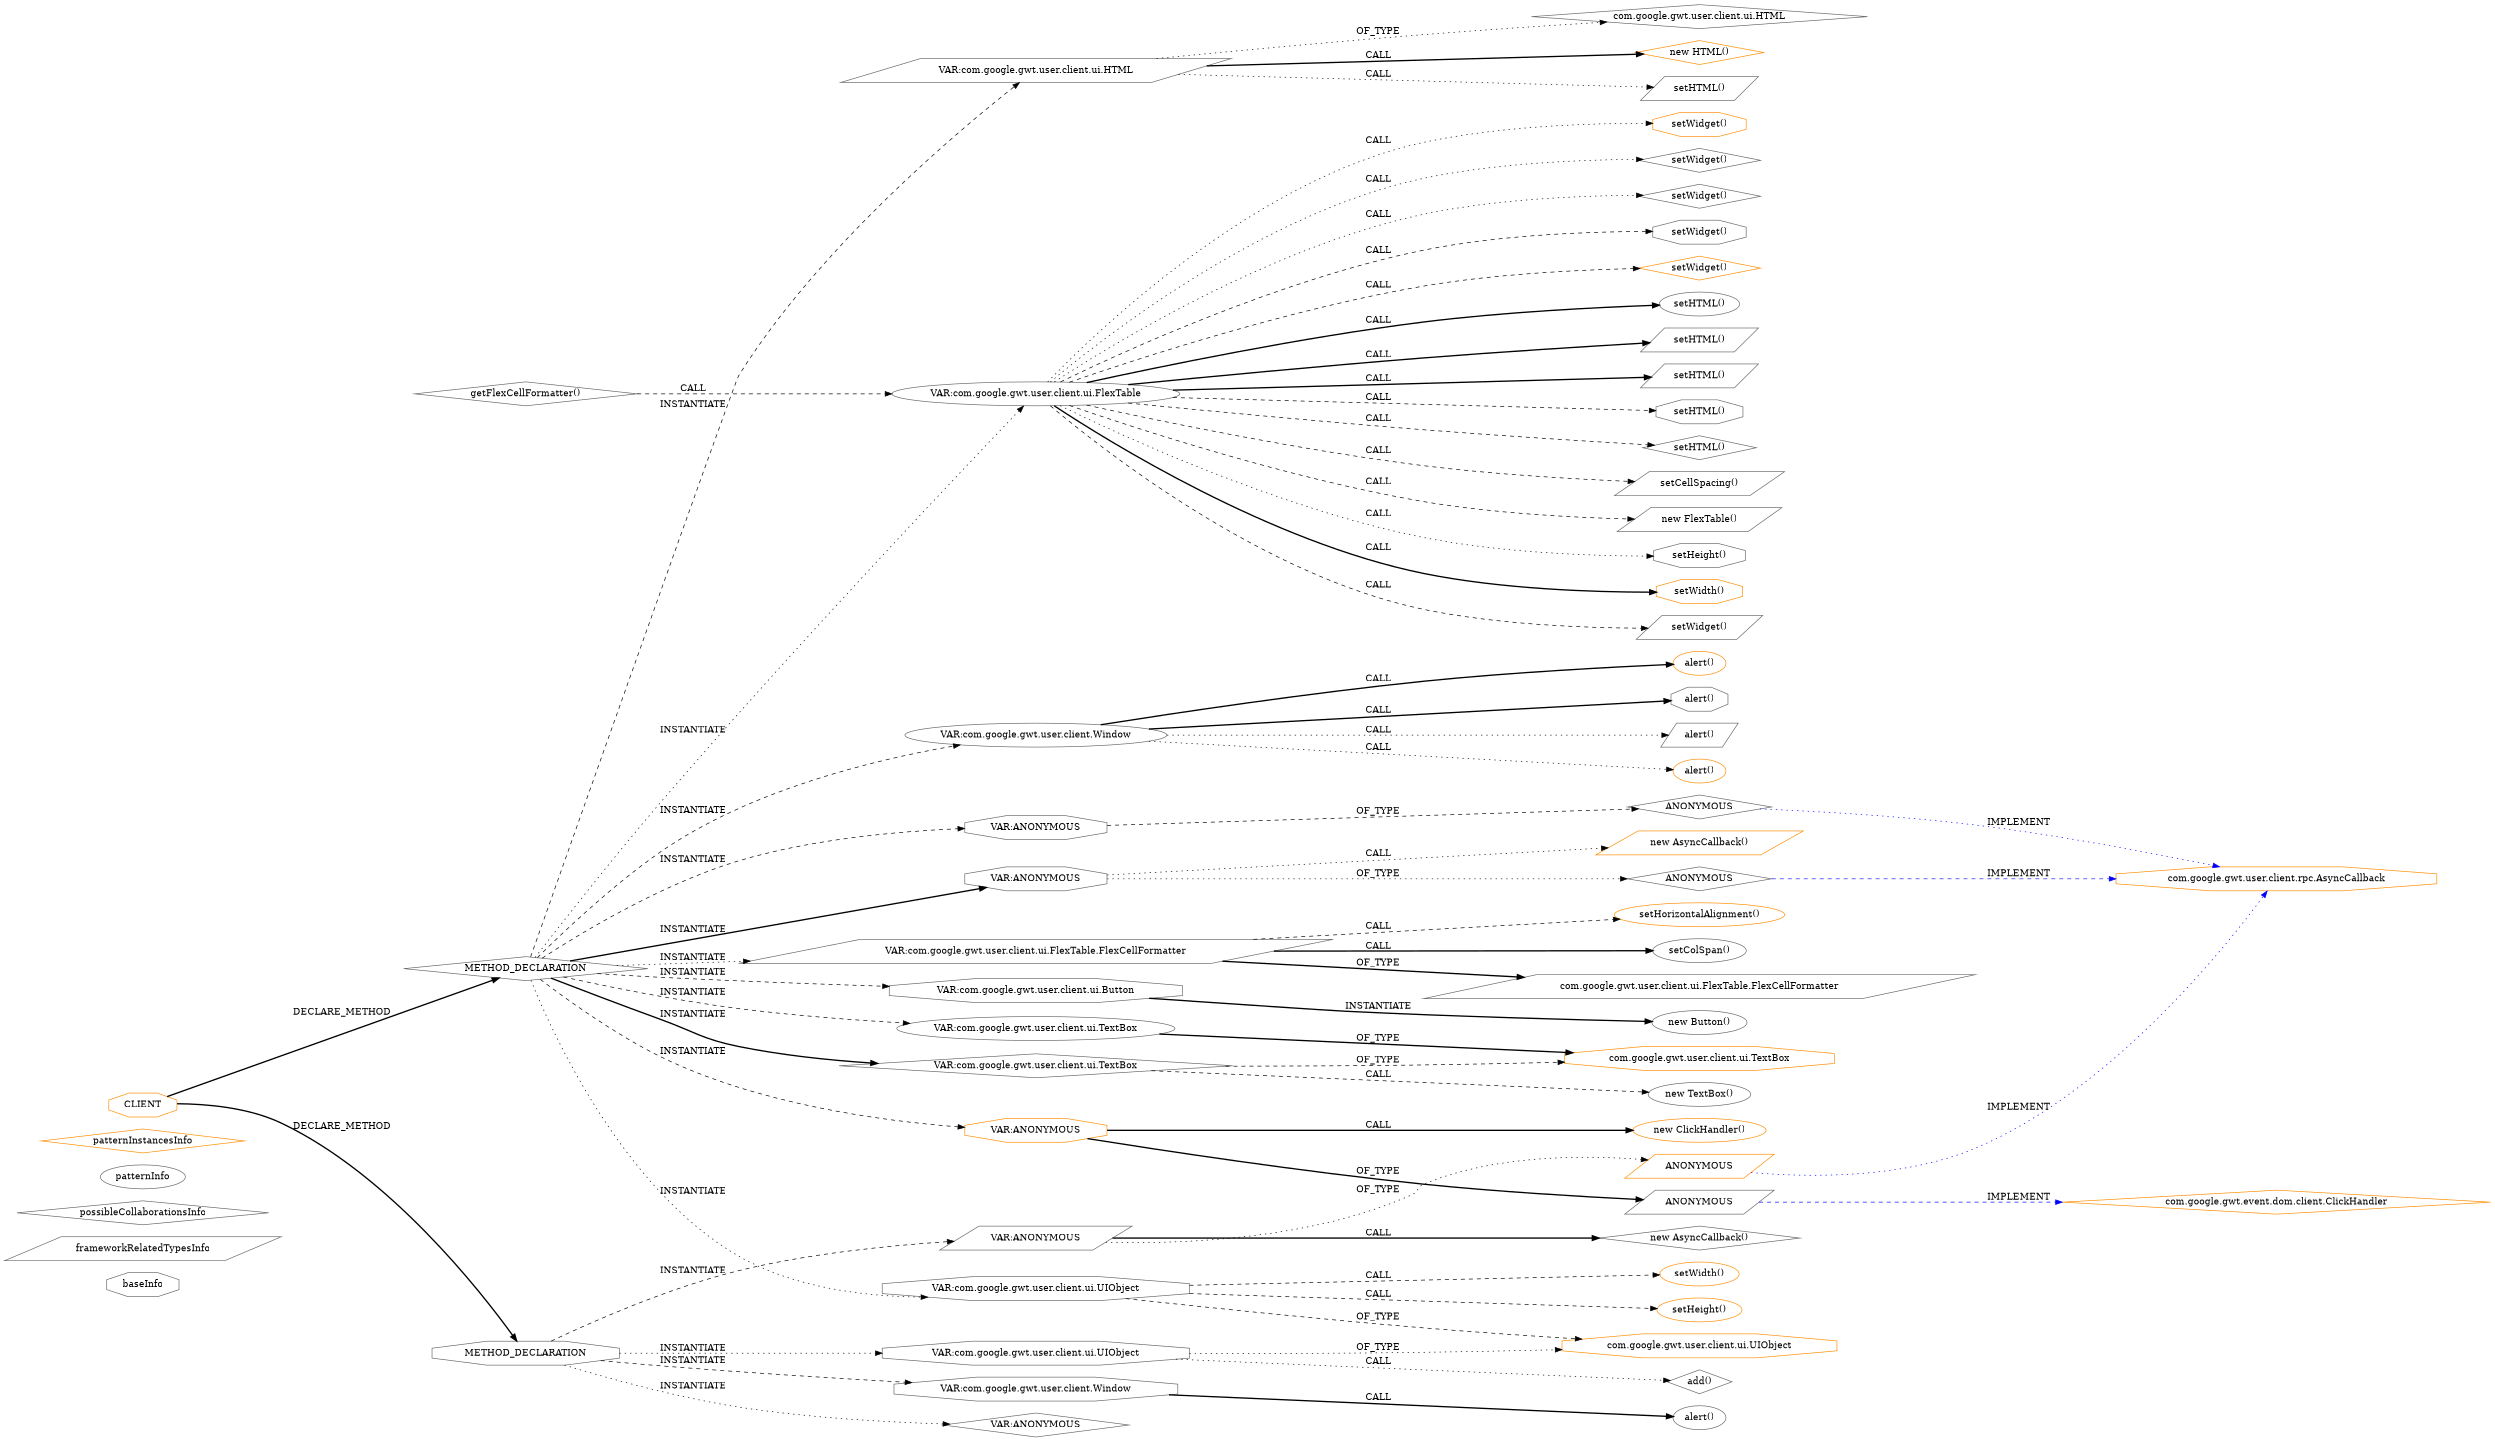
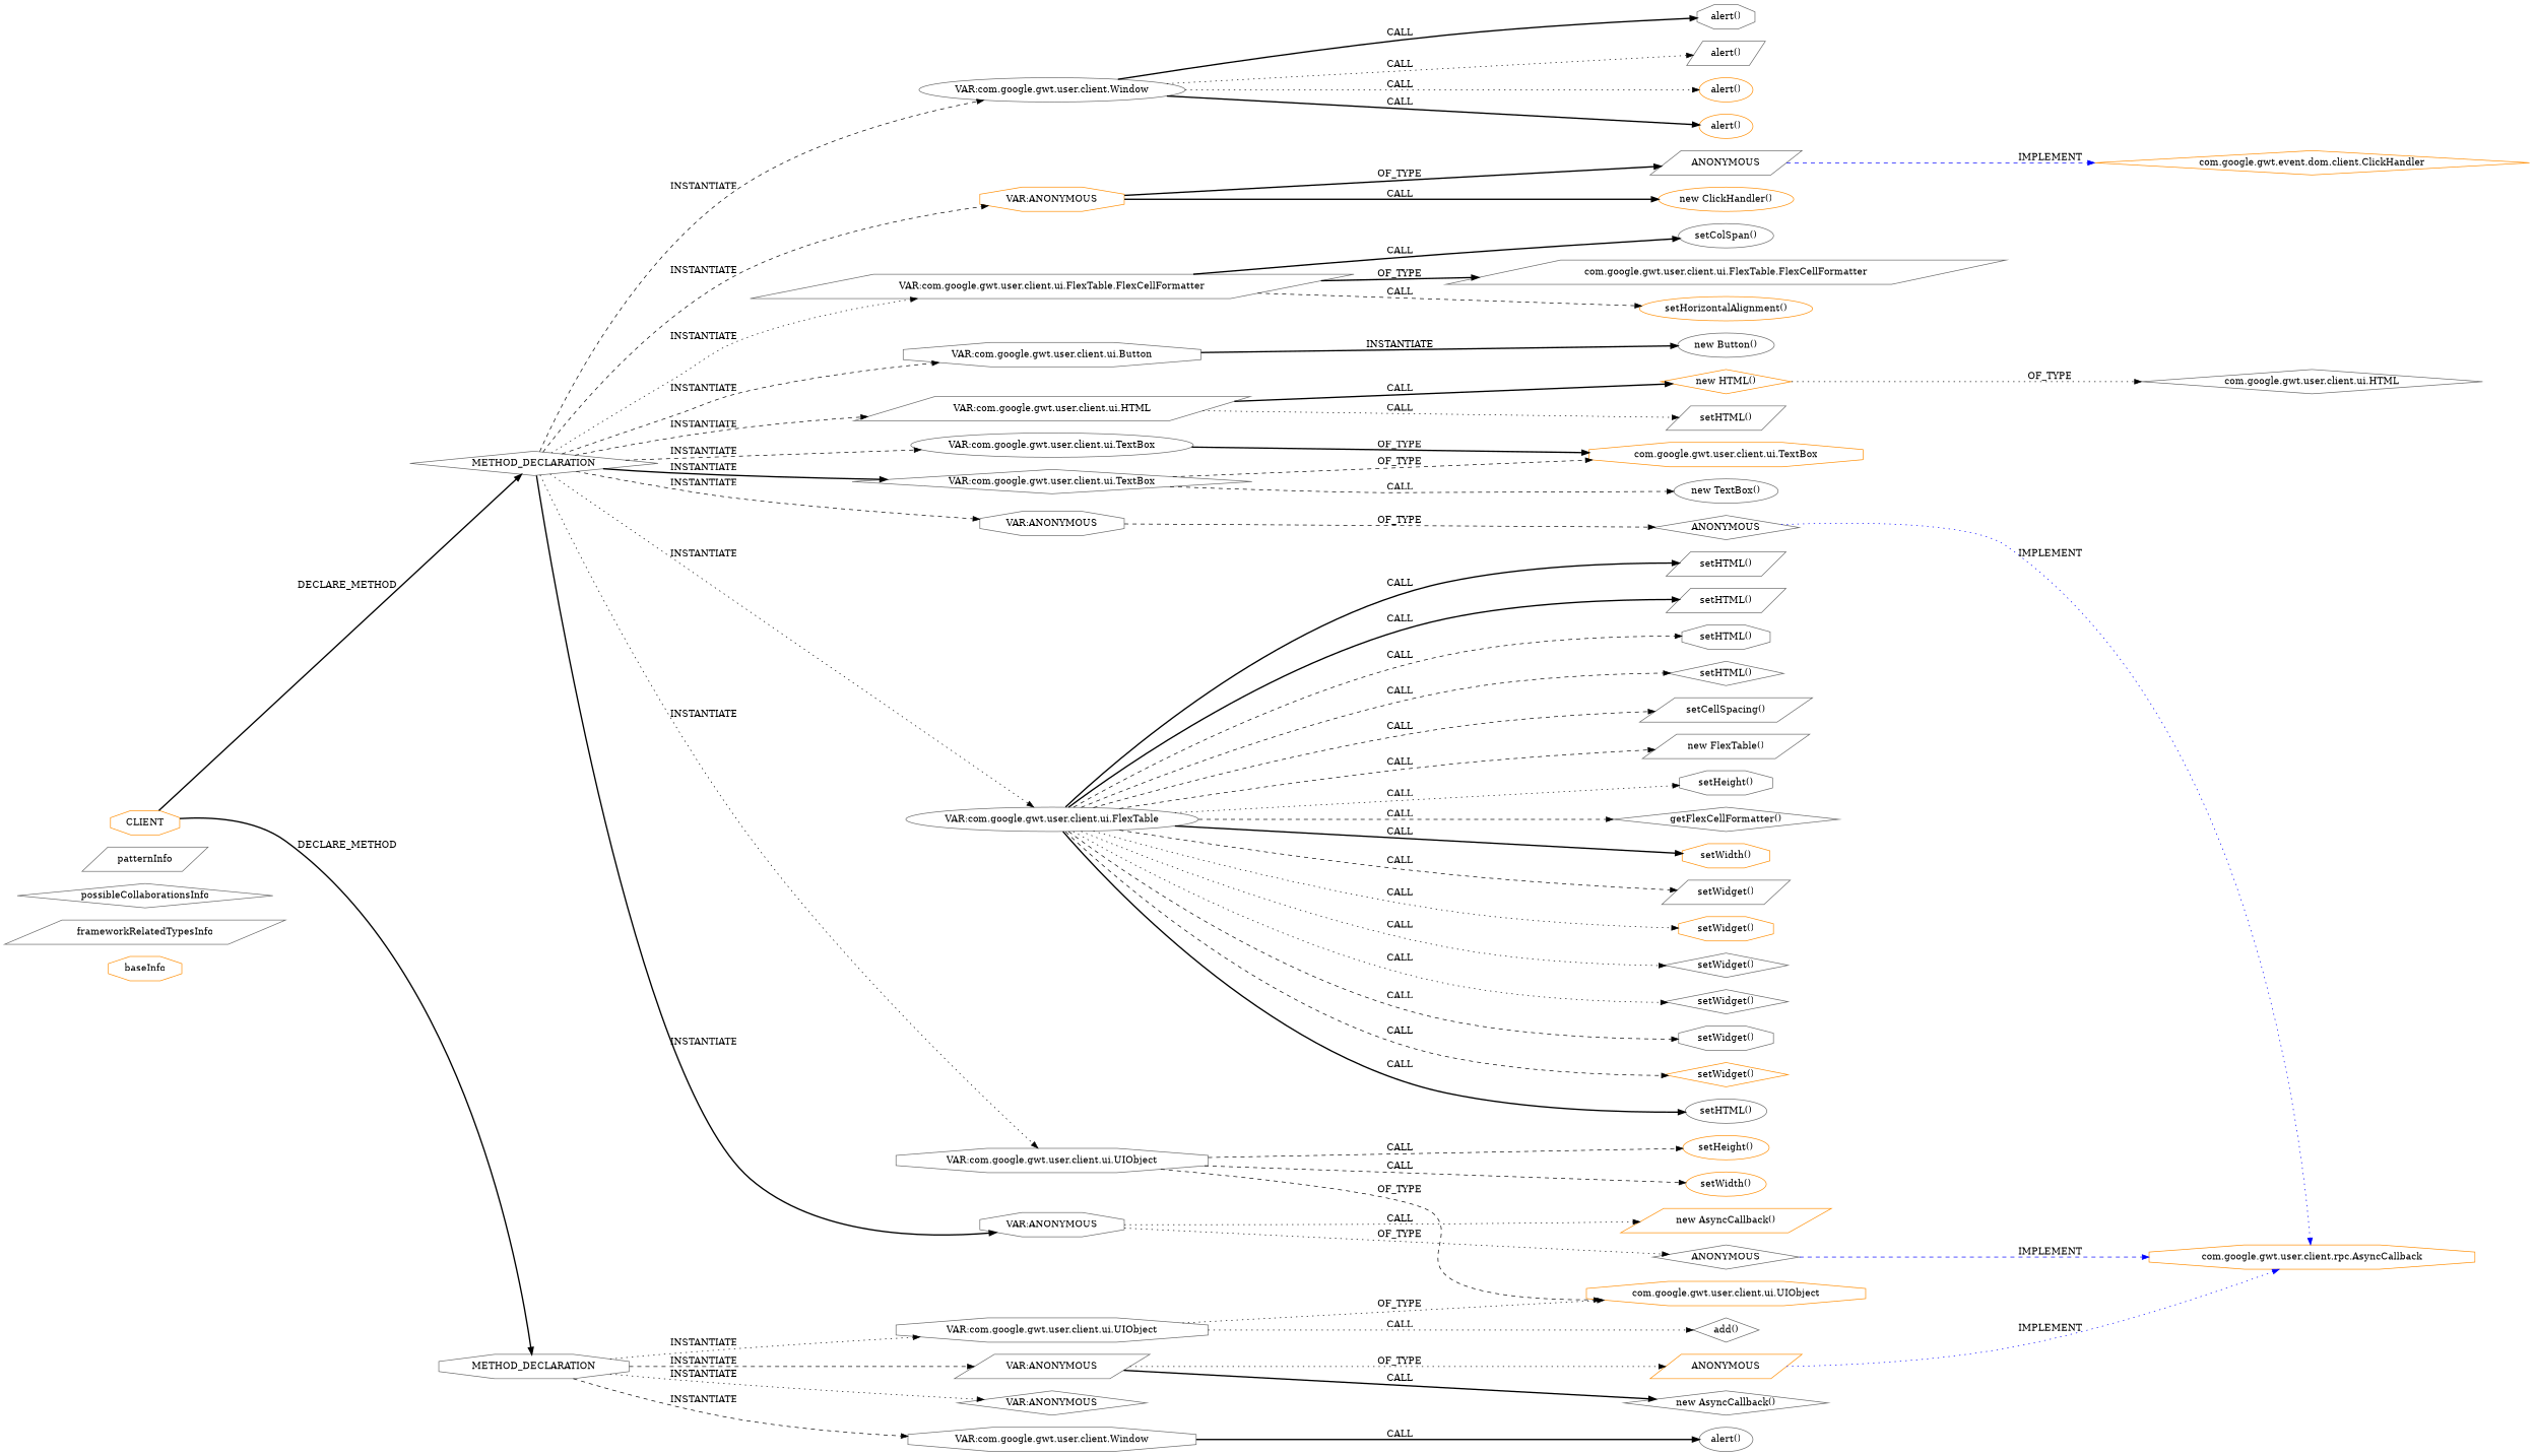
  digraph {
    rankdir=LR
    node [color=gray40 shape=octagon isFrameworkType=false vertexType=INSIDE_CALL]
    edge [style=dashed]
-   baseInfo [category=pattern graphId=1105 isAnonymous=false possibleRelation=false isFrameworkType="" vertexType=""]
+   baseInfo [category=pattern color=darkorange graphId=1105 isAnonymous=false possibleRelation=false isFrameworkType="" vertexType=""]
    frameworkRelatedTypesInfo [shape=parallelogram isFrameworkType="" vertexType=""]
    possibleCollaborationsInfo [shape=diamond isFrameworkType="" vertexType=""]
-   patternInfo [frequency=2.0 patternRootClient=0 shape=ellipse isFrameworkType="" vertexType=""]
-   patternInstancesInfo [0="MainMain-ChatCafeine~/MainMain-ChatCafeine/ChatCafeine-master/ChatCafeine/src/sources/client/vue/administration/AdminPanel.java~AdminPanel~204" 1="MainMain-ChatCafeine~/MainMain-ChatCafeine/ChatCafeine-master/ChatCafeine/src/sources/client/vue/accueil/AccueilPanel.java~AccueilPanel~198" color=darkorange shape=diamond isFrameworkType="" vertexType=""]
+   patternInfo [frequency=2.0 patternRootClient=0 shape=parallelogram isFrameworkType="" vertexType=""]
    n6 [label="new FlexTable()" shape=parallelogram vertexType=CONSTRUCTOR_CALL]
    n7 [label="VAR:com.google.gwt.user.client.ui.FlexTable" shape=ellipse vertexType=VARIABLE_EXPRESION]
    n8 [label="setHeight()"]
    n9 [label="getFlexCellFormatter()" shape=diamond]
    n10 [color=darkorange label="setWidth()"]
    n11 [label="setWidget()" shape=parallelogram]
    n12 [color=darkorange label="setWidget()"]
    n13 [label="setWidget()" shape=diamond]
    n14 [label="setWidget()" shape=diamond]
    n15 [label="setWidget()"]
    n16 [color=darkorange label="setWidget()" shape=diamond]
    n17 [label="setHTML()" shape=ellipse]
    n18 [label="setHTML()" shape=parallelogram]
    n19 [label="setHTML()" shape=parallelogram]
    n20 [label="setHTML()"]
    n21 [label="setHTML()" shape=diamond]
    n22 [label="setCellSpacing()" shape=parallelogram]
    n23 [label=METHOD_DECLARATION shape=diamond vertexType=CLIENT_METHOD_DECLARATION]
    n24 [label="VAR:com.google.gwt.user.client.ui.UIObject" vertexType=VARIABLE_EXPRESION]
    n25 [label="VAR:com.google.gwt.user.client.ui.HTML" shape=parallelogram vertexType=VARIABLE_EXPRESION]
    n26 [label="VAR:com.google.gwt.user.client.Window" shape=ellipse vertexType=VARIABLE_EXPRESION]
    n27 [label="VAR:ANONYMOUS" vertexType=VARIABLE_EXPRESION]
    n28 [color=darkorange label="VAR:ANONYMOUS" vertexType=VARIABLE_EXPRESION]
    n29 [label="VAR:com.google.gwt.user.client.ui.FlexTable.FlexCellFormatter" shape=parallelogram vertexType=VARIABLE_EXPRESION]
    n30 [label="VAR:com.google.gwt.user.client.ui.Button" vertexType=VARIABLE_EXPRESION]
    n31 [label="VAR:ANONYMOUS" vertexType=VARIABLE_EXPRESION]
    n32 [label="VAR:com.google.gwt.user.client.ui.TextBox" shape=diamond vertexType=VARIABLE_EXPRESION]
    n33 [label="VAR:com.google.gwt.user.client.ui.TextBox" shape=ellipse vertexType=VARIABLE_EXPRESION]
    n34 [color=darkorange label="com.google.gwt.user.client.ui.UIObject" vertexType=FRAMEWORK_CLASS_TYPE]
    n35 [color=darkorange label="setHeight()" shape=ellipse]
    n36 [color=darkorange label="setWidth()" shape=ellipse]
    n37 [color=darkorange label="new HTML()" shape=diamond vertexType=CONSTRUCTOR_CALL]
    n38 [label="setHTML()" shape=parallelogram]
    n39 [label="com.google.gwt.user.client.ui.HTML" shape=diamond vertexType=FRAMEWORK_CLASS_TYPE]
    n40 [color=darkorange label="alert()" shape=ellipse]
    n41 [label="alert()"]
    n42 [label="alert()" shape=parallelogram]
    n43 [color=darkorange label="alert()" shape=ellipse]
    n44 [label=ANONYMOUS shape=diamond vertexType=REFERENCE_ANONYMOUS_DECLARATION]
    n45 [color=darkorange label="new AsyncCallback()" shape=parallelogram vertexType=CONSTRUCTOR_CALL]
    n46 [label=ANONYMOUS shape=parallelogram vertexType=REFERENCE_ANONYMOUS_DECLARATION]
    n47 [color=darkorange label="new ClickHandler()" shape=ellipse vertexType=CONSTRUCTOR_CALL]
    n48 [label="com.google.gwt.user.client.ui.FlexTable.FlexCellFormatter" shape=parallelogram vertexType=FRAMEWORK_CLASS_TYPE]
    n49 [color=darkorange label="setHorizontalAlignment()" shape=ellipse]
    n50 [label="setColSpan()" shape=ellipse]
    n51 [label="new Button()" shape=ellipse vertexType=CONSTRUCTOR_CALL]
    n52 [label=ANONYMOUS shape=diamond vertexType=REFERENCE_ANONYMOUS_DECLARATION]
    n53 [color=darkorange label="com.google.gwt.user.client.ui.TextBox" vertexType=FRAMEWORK_CLASS_TYPE]
    n54 [label="new TextBox()" shape=ellipse vertexType=CONSTRUCTOR_CALL]
    n55 [color=darkorange label=CLIENT vertexType=ROOT_CLIENT_CLASS_DECLARATION]
    n56 [label=METHOD_DECLARATION vertexType=CLIENT_METHOD_DECLARATION]
    n57 [label="VAR:com.google.gwt.user.client.ui.UIObject" vertexType=VARIABLE_EXPRESION]
    n58 [label="VAR:ANONYMOUS" shape=parallelogram vertexType=VARIABLE_EXPRESION]
    n59 [label="VAR:com.google.gwt.user.client.Window" vertexType=VARIABLE_EXPRESION]
    n60 [label="VAR:ANONYMOUS" shape=diamond vertexType=VARIABLE_EXPRESION]
    n61 [color=darkorange label="com.google.gwt.user.client.rpc.AsyncCallback" vertexType=FRAMEWORK_INTERFACE_TYPE]
    n62 [color=darkorange label="com.google.gwt.event.dom.client.ClickHandler" shape=diamond vertexType=FRAMEWORK_INTERFACE_TYPE]
    n63 [label="add()" shape=diamond]
    n64 [color=darkorange label=ANONYMOUS shape=parallelogram vertexType=REFERENCE_ANONYMOUS_DECLARATION]
    n65 [label="new AsyncCallback()" shape=diamond vertexType=CONSTRUCTOR_CALL]
    n66 [label="alert()" shape=ellipse]
    n7 -> n6 [label=CALL]
    n7 -> n8 [label=CALL style=dotted]
-   n9 -> n7 [label=CALL]
+   n7 -> n9 [label=CALL]
    n7 -> n10 [label=CALL style=bold]
    n7 -> n11 [label=CALL]
    n7 -> n12 [label=CALL style=dotted]
    n7 -> n13 [label=CALL style=dotted]
    n7 -> n14 [label=CALL style=dotted]
    n7 -> n15 [label=CALL]
    n7 -> n16 [label=CALL]
    n7 -> n17 [label=CALL style=bold]
    n7 -> n18 [label=CALL style=bold]
    n7 -> n19 [label=CALL style=bold]
    n7 -> n20 [label=CALL]
    n7 -> n21 [label=CALL]
    n7 -> n22 [label=CALL]
    n23 -> n7 [label=INSTANTIATE style=dotted]
    n23 -> n24 [label=INSTANTIATE style=dotted]
    n23 -> n25 [label=INSTANTIATE]
    n23 -> n26 [label=INSTANTIATE]
    n23 -> n27 [label=INSTANTIATE style=bold]
    n23 -> n28 [label=INSTANTIATE]
    n23 -> n29 [label=INSTANTIATE style=dotted]
    n23 -> n30 [label=INSTANTIATE]
    n23 -> n31 [label=INSTANTIATE]
    n23 -> n32 [label=INSTANTIATE style=bold]
    n23 -> n33 [label=INSTANTIATE]
    n24 -> n34 [label=OF_TYPE]
    n24 -> n35 [label=CALL]
    n24 -> n36 [label=CALL]
    n25 -> n37 [label=CALL style=bold]
    n25 -> n38 [label=CALL style=dotted]
-   n25 -> n39 [label=OF_TYPE style=dotted]
+   n37 -> n39 [label=OF_TYPE style=dotted]
    n26 -> n40 [label=CALL style=bold]
    n26 -> n41 [label=CALL style=bold]
    n26 -> n42 [label=CALL style=dotted]
    n26 -> n43 [label=CALL style=dotted]
    n27 -> n44 [label=OF_TYPE style=dotted]
    n27 -> n45 [label=CALL style=dotted]
    n28 -> n46 [label=OF_TYPE style=bold]
    n28 -> n47 [label=CALL style=bold]
    n29 -> n48 [label=OF_TYPE style=bold]
    n29 -> n49 [label=CALL]
    n29 -> n50 [label=CALL style=bold]
    n30 -> n51 [label=INSTANTIATE style=bold]
    n31 -> n52 [label=OF_TYPE]
    n32 -> n53 [label=OF_TYPE]
    n32 -> n54 [label=CALL]
    n33 -> n53 [label=OF_TYPE style=bold]
    n44 -> n61 [color=blue label=IMPLEMENT]
    n46 -> n62 [color=blue label=IMPLEMENT]
    n52 -> n61 [color=blue label=IMPLEMENT style=dotted]
    n55 -> n23 [label=DECLARE_METHOD style=bold]
    n55 -> n56 [label=DECLARE_METHOD style=bold]
    n56 -> n57 [label=INSTANTIATE style=dotted]
    n56 -> n58 [label=INSTANTIATE]
    n56 -> n59 [label=INSTANTIATE]
    n56 -> n60 [label=INSTANTIATE style=dotted]
    n57 -> n34 [label=OF_TYPE style=dotted]
    n57 -> n63 [label=CALL style=dotted]
    n58 -> n64 [label=OF_TYPE style=dotted]
    n58 -> n65 [label=CALL style=bold]
    n59 -> n66 [label=CALL style=bold]
    n64 -> n61 [color=blue label=IMPLEMENT style=dotted]
  }
